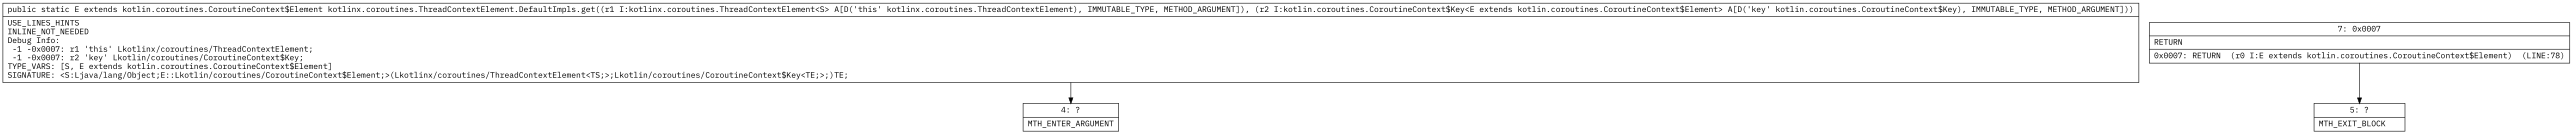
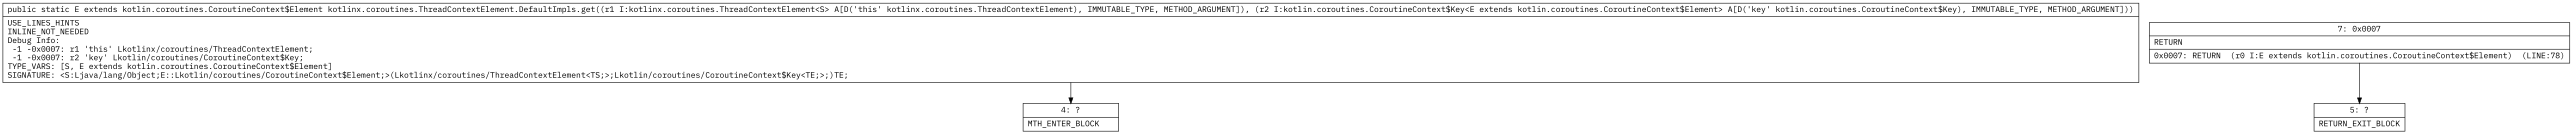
  digraph {
    fontname="IBM Plex Mono"
    node [fontname="IBM Plex Mono" shape=record]
    edge [fontname="IBM Plex Mono"]
-   n1 [label="{4\:\ ?|MTH_ENTER_ARGUMENT\l}"]
+   n1 [label="{4\:\ ?|MTH_ENTER_BLOCK\l}"]
    n2 [label="{7\:\ 0x0007|RETURN\l|0x0007: RETURN  (r0 I:E extends kotlin.coroutines.CoroutineContext$Element)  (LINE:78)\l}"]
-   n3 [label="{5\:\ ?|MTH_EXIT_BLOCK\l}"]
+   n3 [label="{5\:\ ?|RETURN_EXIT_BLOCK\l}"]
    n4 [label="{public static E extends kotlin.coroutines.CoroutineContext$Element kotlinx.coroutines.ThreadContextElement.DefaultImpls.get((r1 I:kotlinx.coroutines.ThreadContextElement\<S\> A[D('this' kotlinx.coroutines.ThreadContextElement), IMMUTABLE_TYPE, METHOD_ARGUMENT]), (r2 I:kotlin.coroutines.CoroutineContext$Key\<E extends kotlin.coroutines.CoroutineContext$Element\> A[D('key' kotlin.coroutines.CoroutineContext$Key), IMMUTABLE_TYPE, METHOD_ARGUMENT]))  | USE_LINES_HINTS\lINLINE_NOT_NEEDED\lDebug Info:\l  \-1 \-0x0007: r1 'this' Lkotlinx\/coroutines\/ThreadContextElement;\l  \-1 \-0x0007: r2 'key' Lkotlin\/coroutines\/CoroutineContext$Key;\lTYPE_VARS: [S, E extends kotlin.coroutines.CoroutineContext$Element]\lSIGNATURE: \<S:Ljava\/lang\/Object;E::Lkotlin\/coroutines\/CoroutineContext$Element;\>(Lkotlinx\/coroutines\/ThreadContextElement\<TS;\>;Lkotlin\/coroutines\/CoroutineContext$Key\<TE;\>;)TE;\l}"]
    n2 -> n3
    n4 -> n1
  }
